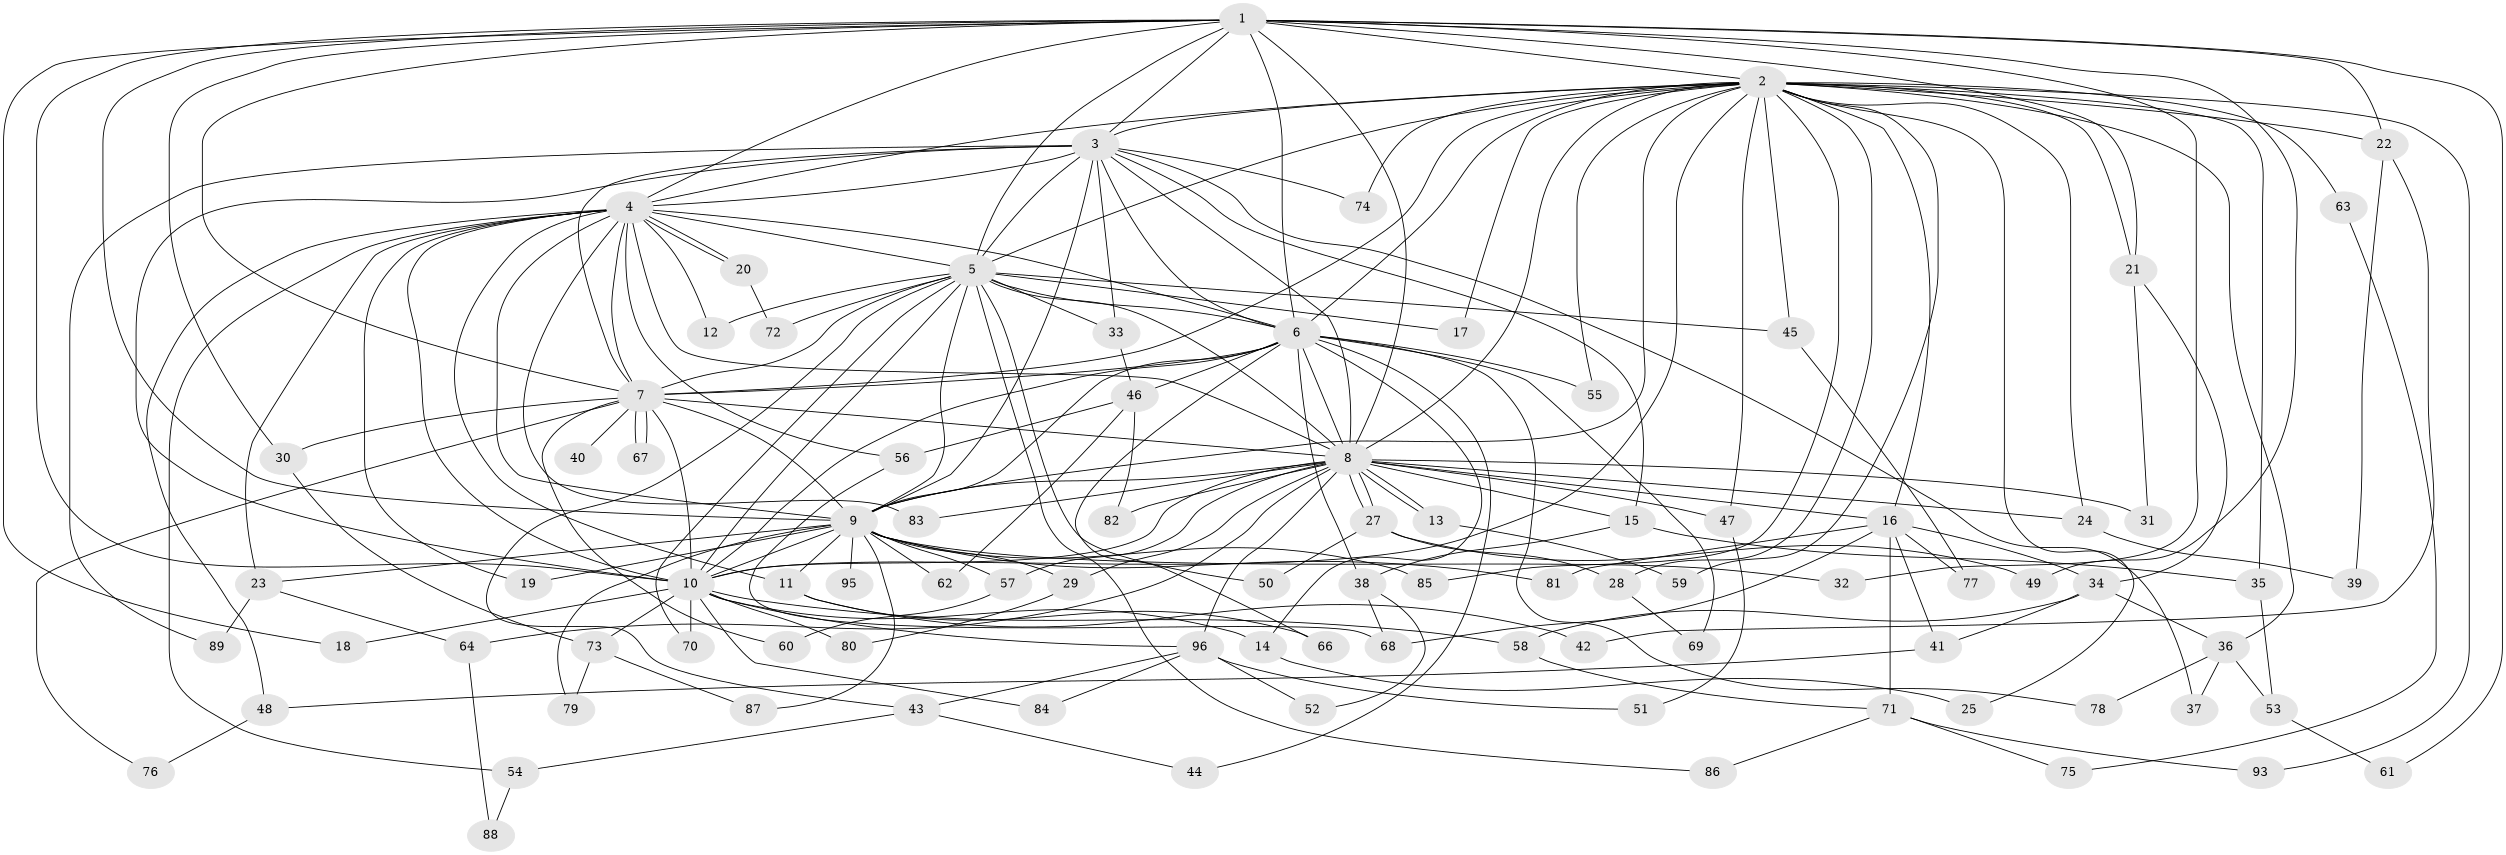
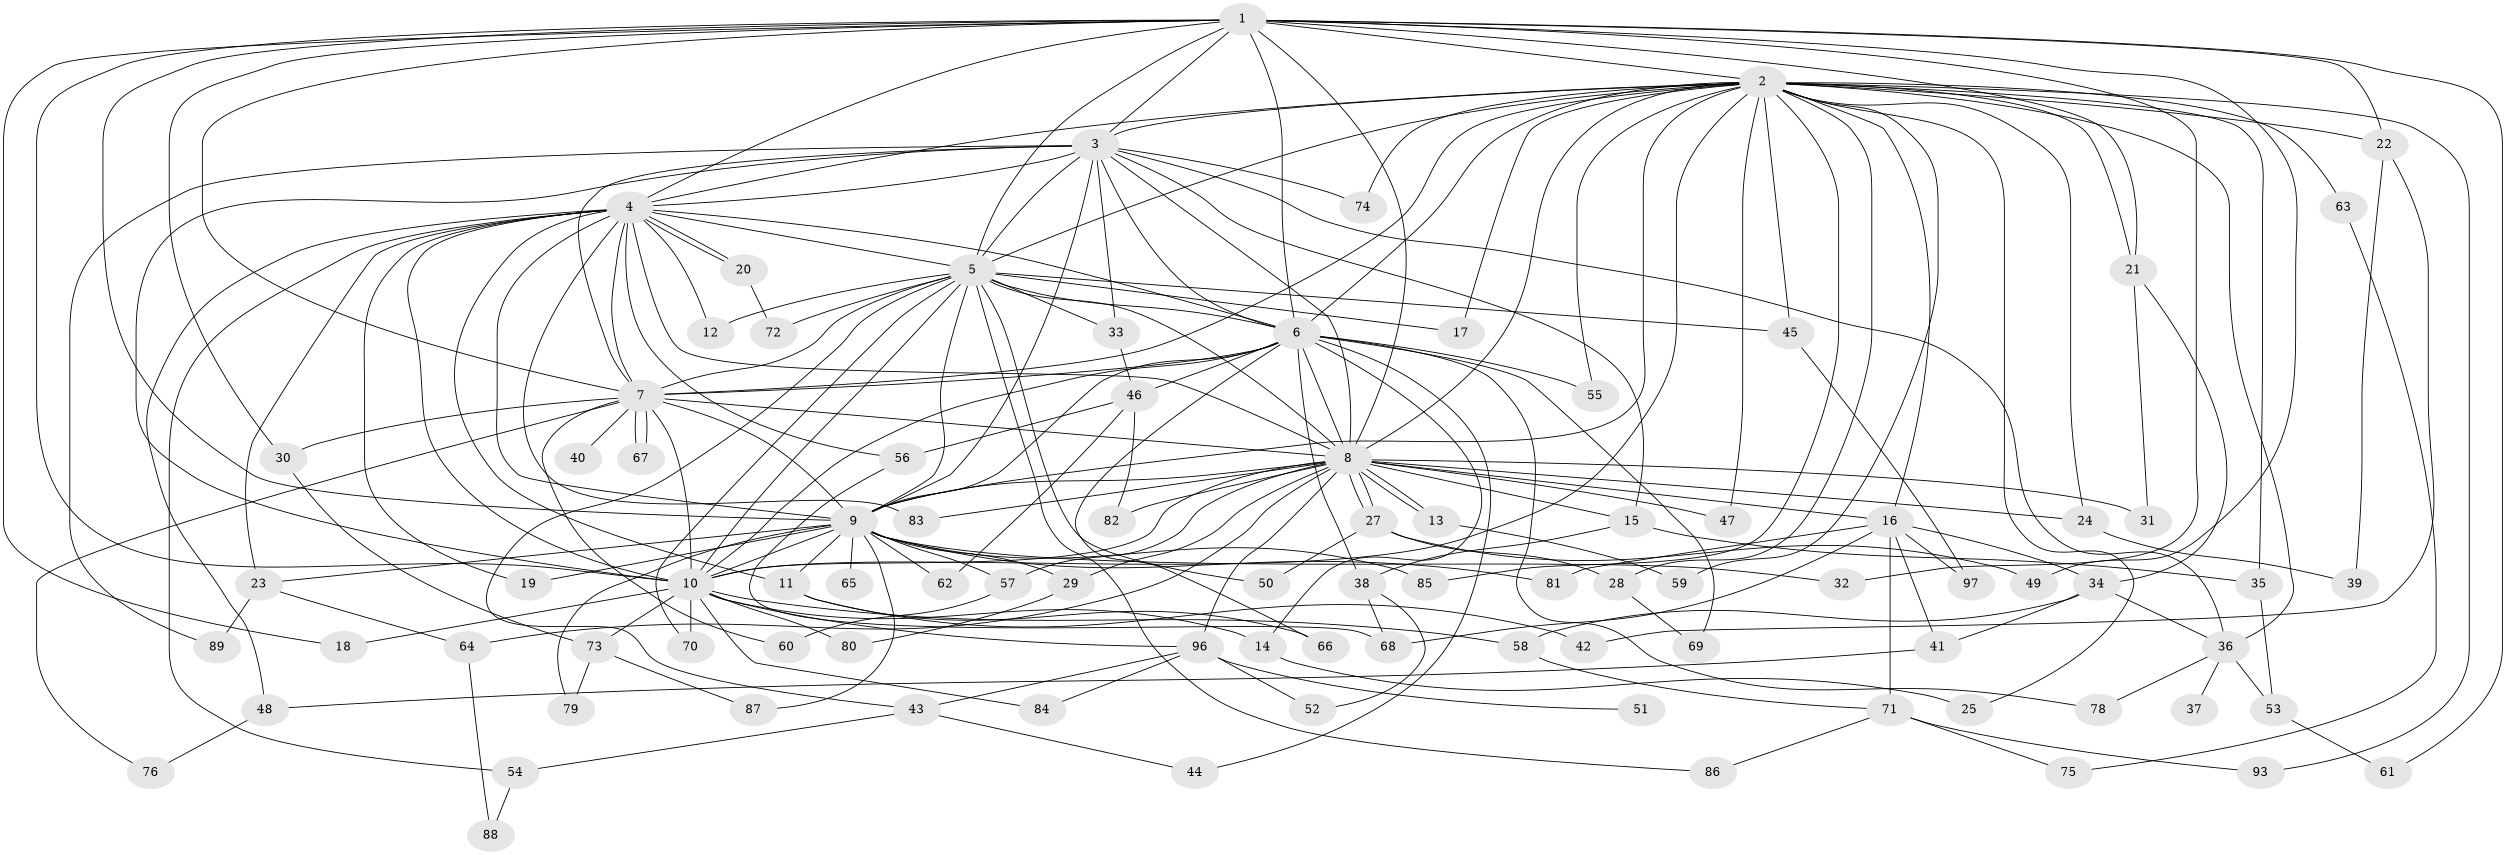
  graph {
    node [color=gray90 style=filled]
    1
    2
    3
    4
    5
    6
    7
    8
    9
    10
    18
    21
    22
    30
    32
    49
    61
    16
    17
    24
    25
    28
    35
    36
    45
    47
    55
    59
    63
    74
    85
    n32 [label=93]
    15
    33
    37
    89
    11
    12
    19
    20
    23
    48
    54
    56
    83
    43
    50
    70
    72
    86
    14
    38
    44
    46
    66
    69
    78
    40
    60
    67
    76
    13
    n63 [label=96]
    27
    29
    31
    57
    64
    82
    62
-   65 [label=95]
+   65
    79
    81
    87
    58
    73
    80
    84
    34
    42
    39
    41
    71
-   77
+   77 [label=97]
    68
    53
    51
    75
    88
    52
    1 -- 2
    1 -- 3
    1 -- 4
    1 -- 5
    1 -- 6
    1 -- 7
    1 -- 8
    1 -- 9
    1 -- 10
    1 -- 18
    1 -- 21
    1 -- 22
    1 -- 30
    1 -- 32
    1 -- 49
    1 -- 61
    2 -- 3
    2 -- 4
    2 -- 5
    2 -- 6
    2 -- 7
    2 -- 8
    2 -- 9
    2 -- 10
    2 -- 21
    2 -- 22
    2 -- 16
    2 -- 17
    2 -- 24
    2 -- 25
    2 -- 28
    2 -- 35
    2 -- 36
    2 -- 45
    2 -- 47
    2 -- 55
    2 -- 59
    2 -- 63
    2 -- 74
    2 -- 85
    2 -- n32
    3 -- 4
    3 -- 5
    3 -- 6
    3 -- 7
    3 -- 8
    3 -- 9
    3 -- 10
    3 -- 74
    3 -- 15
    3 -- 33
-   3 -- 37
+   3 -- 36
    3 -- 89
    4 -- 5
    4 -- 6
    4 -- 7
    4 -- 8
    4 -- 9
    4 -- 10
    4 -- 11
    4 -- 12
    4 -- 19
    4 -- 20
    4 -- 20
    4 -- 23
    4 -- 48
    4 -- 54
    4 -- 56
    4 -- 83
    5 -- 6
    5 -- 7
    5 -- 8
    5 -- 9
    5 -- 10
    5 -- 17
    5 -- 45
    5 -- 33
    5 -- 12
    5 -- 43
    5 -- 50
    5 -- 70
    5 -- 72
    5 -- 86
    6 -- 7
    6 -- 8
    6 -- 9
    6 -- 10
    6 -- 55
    6 -- 14
    6 -- 38
    6 -- 44
    6 -- 46
    6 -- 66
    6 -- 69
    6 -- 78
    7 -- 8
    7 -- 9
    7 -- 10
    7 -- 30
    7 -- 40
    7 -- 60
    7 -- 67
    7 -- 67
    7 -- 76
    8 -- 9
    8 -- 10
    8 -- 16
    8 -- 24
    8 -- 47
    8 -- 15
    8 -- 83
    8 -- 13
    8 -- 13
    8 -- n63
    8 -- 27
    8 -- 27
    8 -- 29
    8 -- 31
    8 -- 57
    8 -- 64
    8 -- 82
    9 -- 10
    9 -- 32
    9 -- 85
    9 -- 11
    9 -- 19
    9 -- 23
    9 -- 29
    9 -- 57
    9 -- 62
    9 -- 65
    9 -- 79
    9 -- 81
    9 -- 87
    10 -- 18
    10 -- 70
    10 -- 14
    10 -- n63
    10 -- 58
    10 -- 73
    10 -- 80
    10 -- 84
    21 -- 31
    21 -- 34
    22 -- 42
    22 -- 39
    30 -- 73
    16 -- 81
    16 -- 34
    16 -- 41
    16 -- 71
    16 -- 77
    16 -- 68
    24 -- 39
    28 -- 69
    35 -- 53
    36 -- 37
    36 -- 78
    36 -- 53
    45 -- 77
-   47 -- 51
    63 -- 75
    15 -- 35
    15 -- 38
    33 -- 46
    11 -- 66
    11 -- 42
    20 -- 72
    23 -- 89
    23 -- 64
    48 -- 76
    54 -- 88
    56 -- 68
    43 -- 54
    43 -- 44
    14 -- 25
    38 -- 68
    38 -- 52
    46 -- 56
    46 -- 82
    46 -- 62
    13 -- 59
    n63 -- 43
    n63 -- 84
    n63 -- 51
    n63 -- 52
    27 -- 49
    27 -- 28
    27 -- 50
    29 -- 80
    57 -- 60
    64 -- 88
    58 -- 71
    73 -- 79
    73 -- 87
    34 -- 36
    34 -- 58
    34 -- 41
    41 -- 48
    71 -- n32
    71 -- 86
    71 -- 75
    53 -- 61
  }
